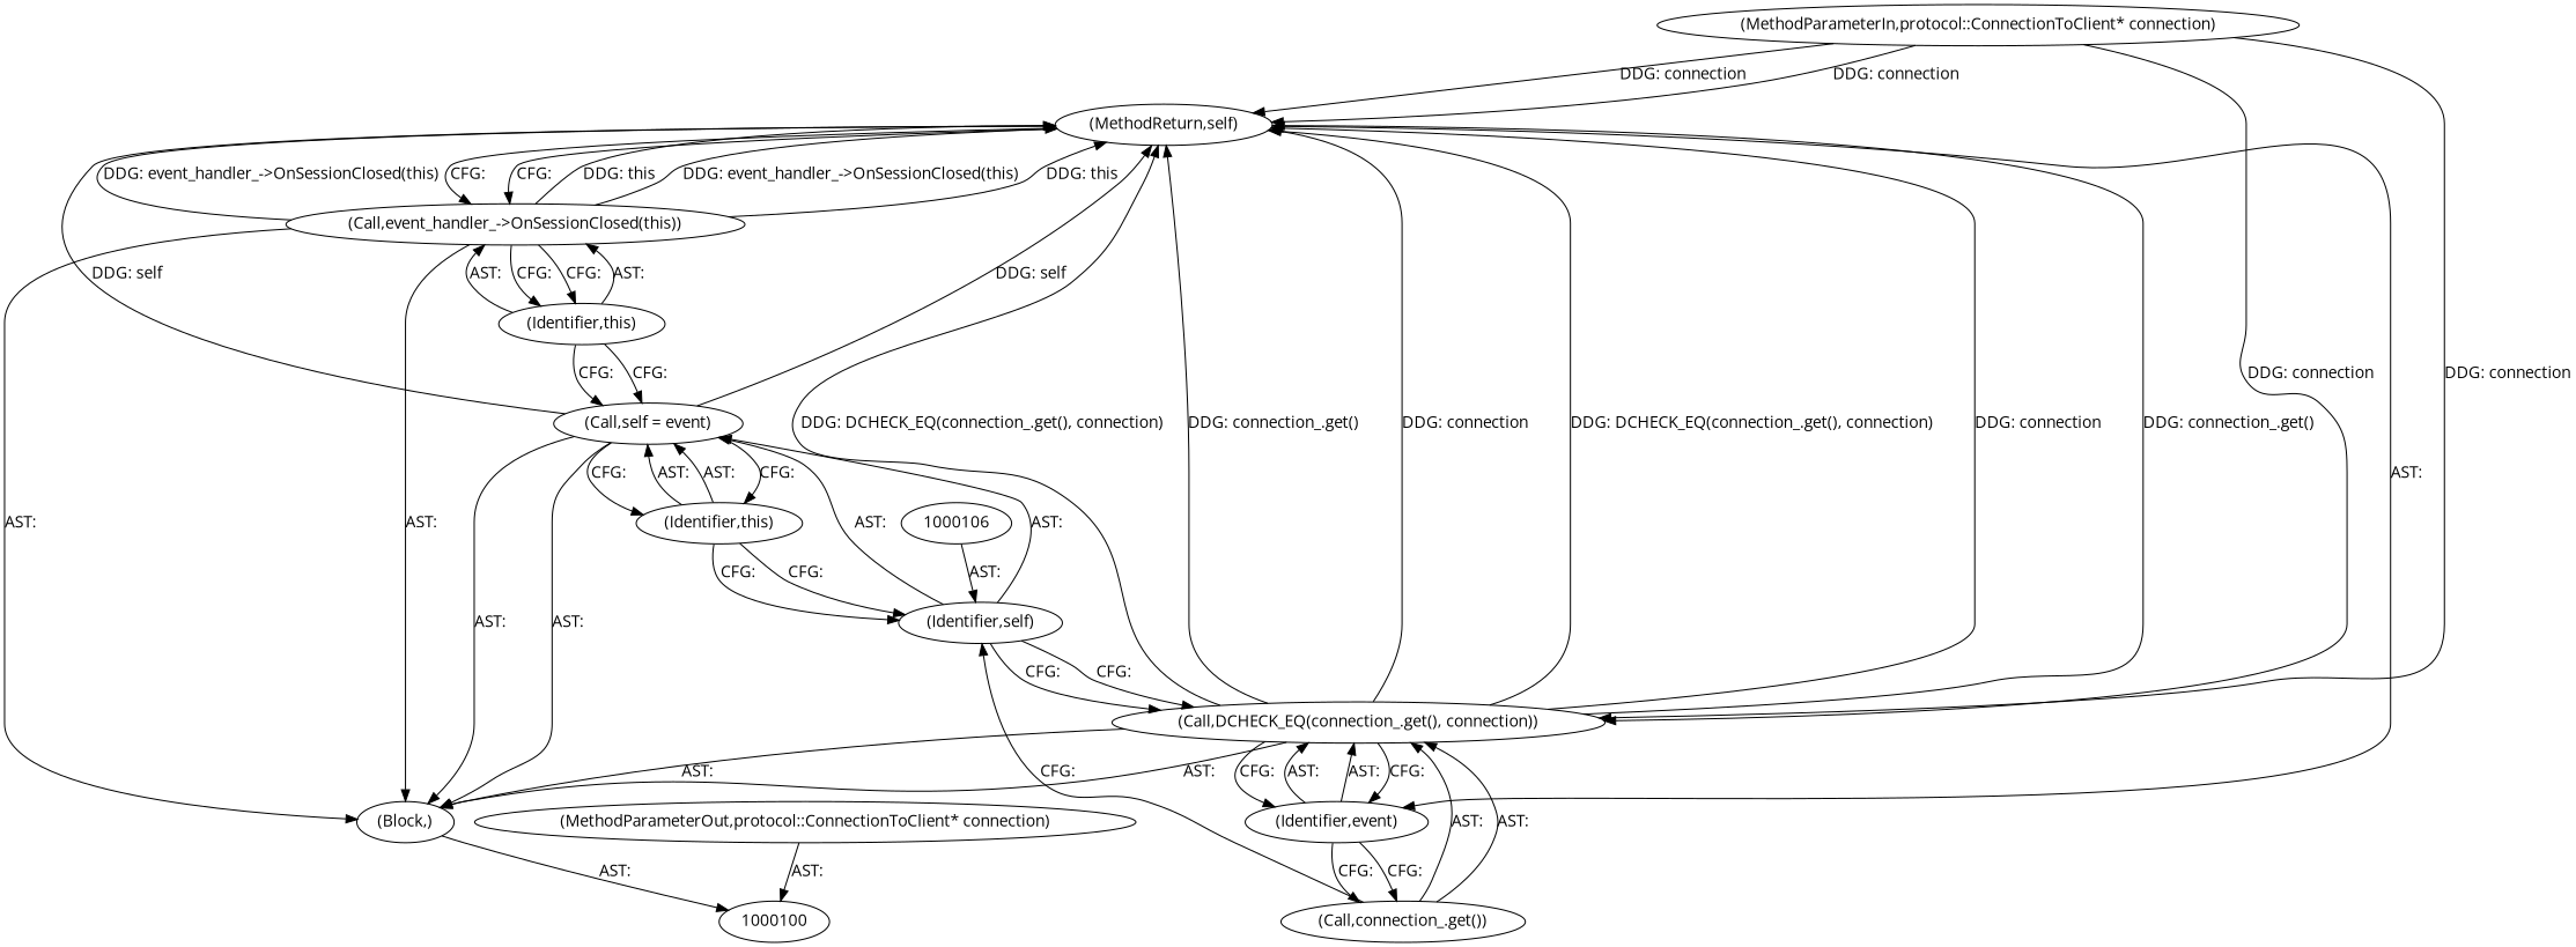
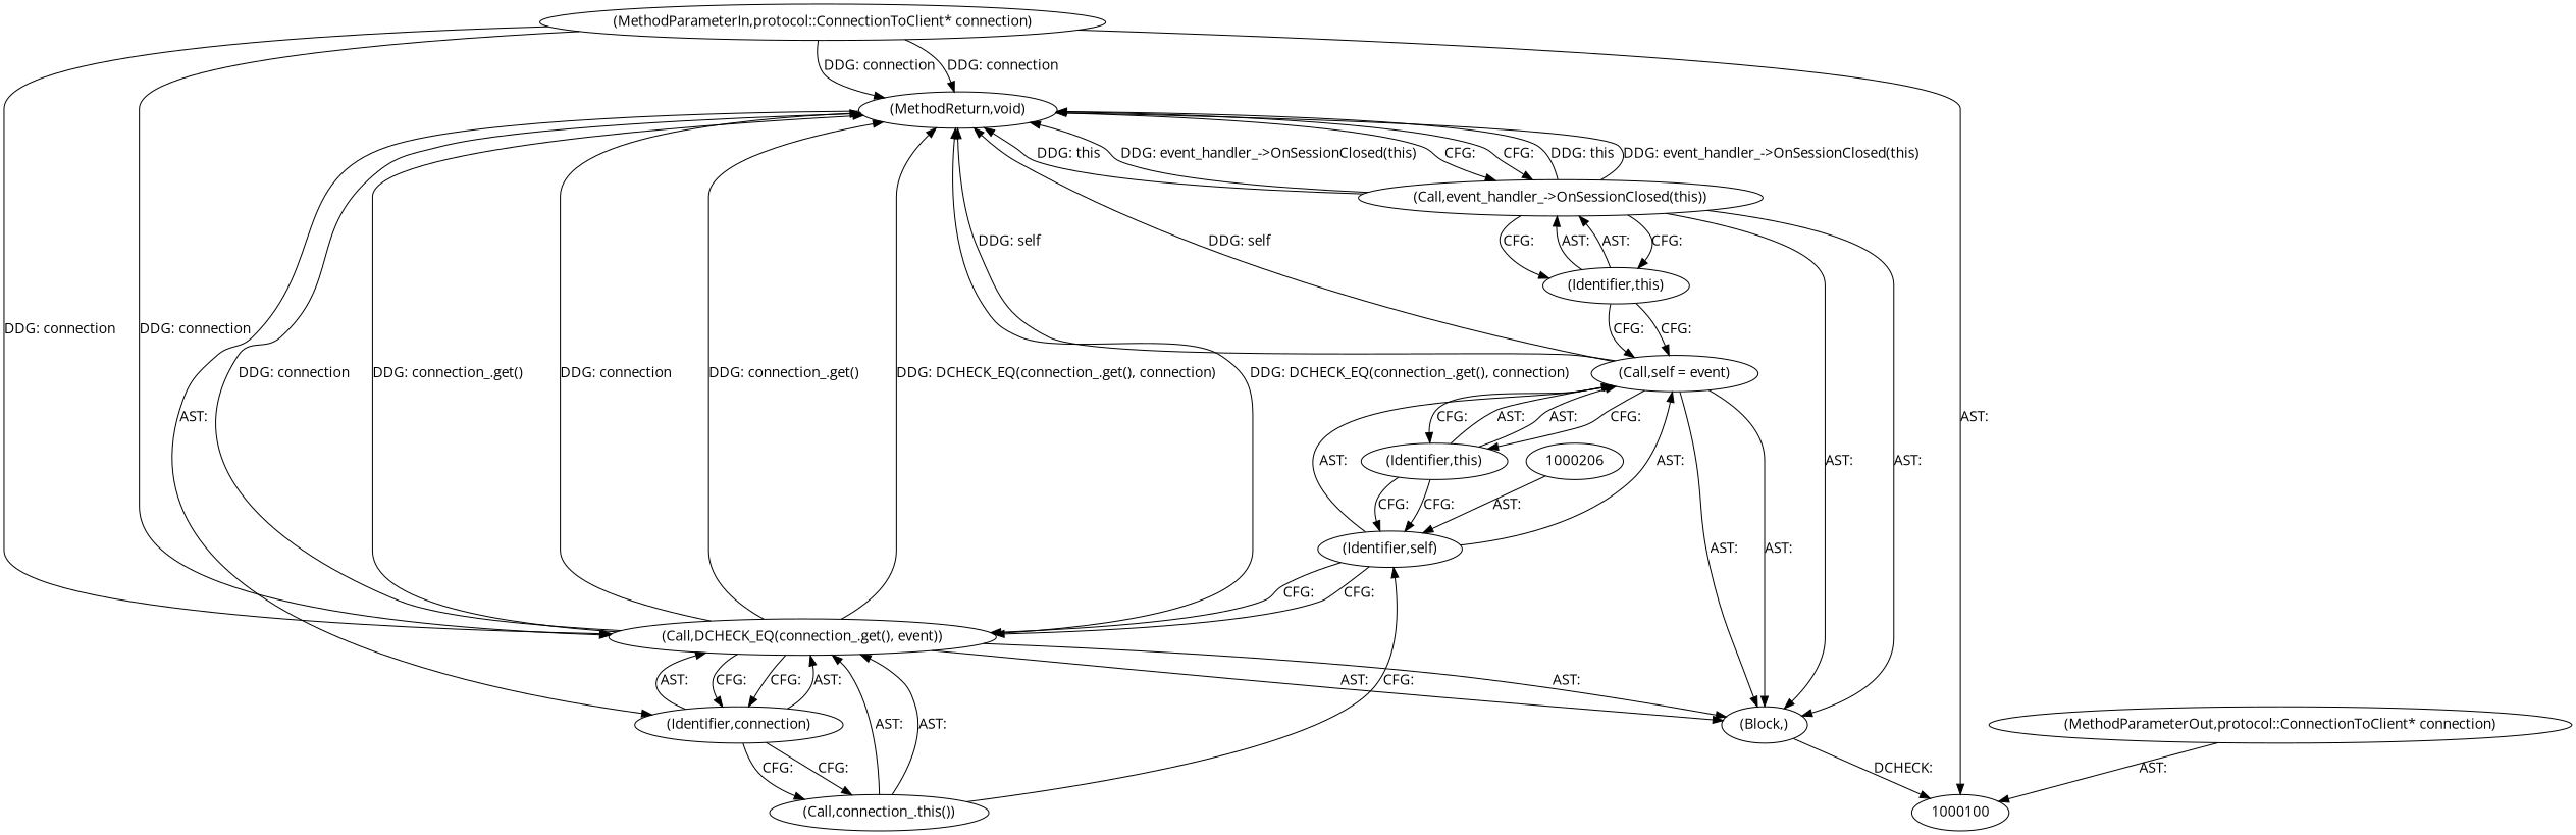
  digraph {
    fontname="Open Sans"
    node [fontname="Open Sans"]
    edge [fontname="Open Sans"]
-   n1 [label="(MethodReturn,self)"]
+   n1 [label="(MethodReturn,void)"]
    n2 [label="(Call,event_handler_->OnSessionClosed(this))"]
-   n3 [label="(Identifier,event)"]
+   n3 [label="(Identifier,connection)"]
    n4 [label="(Block,)"]
    n5 [label="(Identifier,this)"]
    n6 [label="(MethodParameterIn,protocol::ConnectionToClient* connection)"]
    1000100
-   n8 [label="(Call,DCHECK_EQ(connection_.get(), connection))"]
+   n8 [label="(Call,DCHECK_EQ(connection_.get(), event))"]
    n9 [label="(MethodParameterOut,protocol::ConnectionToClient* connection)"]
-   n10 [label="(Call,connection_.get())"]
+   n10 [label="(Call,connection_.this())"]
    n11 [label="(Identifier,self)"]
    n12 [label="(Call,self = event)"]
    n13 [label="(Identifier,this)"]
-   1000106
+   1000106 [label=1000206]
    n1 -> n2 [label="CFG: "]
    n1 -> n2 [label="CFG: "]
    n1 -> n3 [label="AST: "]
    n2 -> n1 [label="DDG: this"]
    n2 -> n1 [label="DDG: event_handler_->OnSessionClosed(this)"]
    n2 -> n1 [label="DDG: this"]
    n2 -> n1 [label="DDG: event_handler_->OnSessionClosed(this)"]
    n2 -> n4 [label="AST: "]
    n2 -> n4 [label="AST: "]
    n2 -> n5 [label="CFG: "]
    n2 -> n5 [label="CFG: "]
    n3 -> n8 [label="AST: "]
    n3 -> n8 [label="AST: "]
    n3 -> n10 [label="CFG: "]
    n3 -> n10 [label="CFG: "]
-   n4 -> 1000100 [label="AST: "]
+   n4 -> 1000100 [label="DCHECK: "]
    n5 -> n2 [label="AST: "]
    n5 -> n2 [label="AST: "]
    n5 -> n12 [label="CFG: "]
    n5 -> n12 [label="CFG: "]
    n6 -> n1 [label="DDG: connection"]
    n6 -> n1 [label="DDG: connection"]
+   n6 -> 1000100 [label="AST: "]
    n6 -> n8 [label="DDG: connection"]
    n6 -> n8 [label="DDG: connection"]
    n8 -> n1 [label="DDG: connection_.get()"]
    n8 -> n1 [label="DDG: connection"]
    n8 -> n1 [label="DDG: DCHECK_EQ(connection_.get(), connection)"]
    n8 -> n1 [label="DDG: connection_.get()"]
    n8 -> n1 [label="DDG: connection"]
    n8 -> n1 [label="DDG: DCHECK_EQ(connection_.get(), connection)"]
    n8 -> n3 [label="CFG: "]
    n8 -> n3 [label="CFG: "]
    n8 -> n4 [label="AST: "]
    n8 -> n4 [label="AST: "]
    n9 -> 1000100 [label="AST: "]
    n10 -> n8 [label="AST: "]
    n10 -> n8 [label="AST: "]
    n10 -> n11 [label="CFG: "]
    n11 -> n8 [label="CFG: "]
    n11 -> n8 [label="CFG: "]
    n11 -> n12 [label="AST: "]
    n11 -> n12 [label="AST: "]
    n12 -> n1 [label="DDG: self"]
    n12 -> n1 [label="DDG: self"]
    n12 -> n4 [label="AST: "]
    n12 -> n4 [label="AST: "]
    n12 -> n13 [label="CFG: "]
    n12 -> n13 [label="CFG: "]
    n13 -> n11 [label="CFG: "]
    n13 -> n11 [label="CFG: "]
    n13 -> n12 [label="AST: "]
    n13 -> n12 [label="AST: "]
    1000106 -> n11 [label="AST: "]
  }
